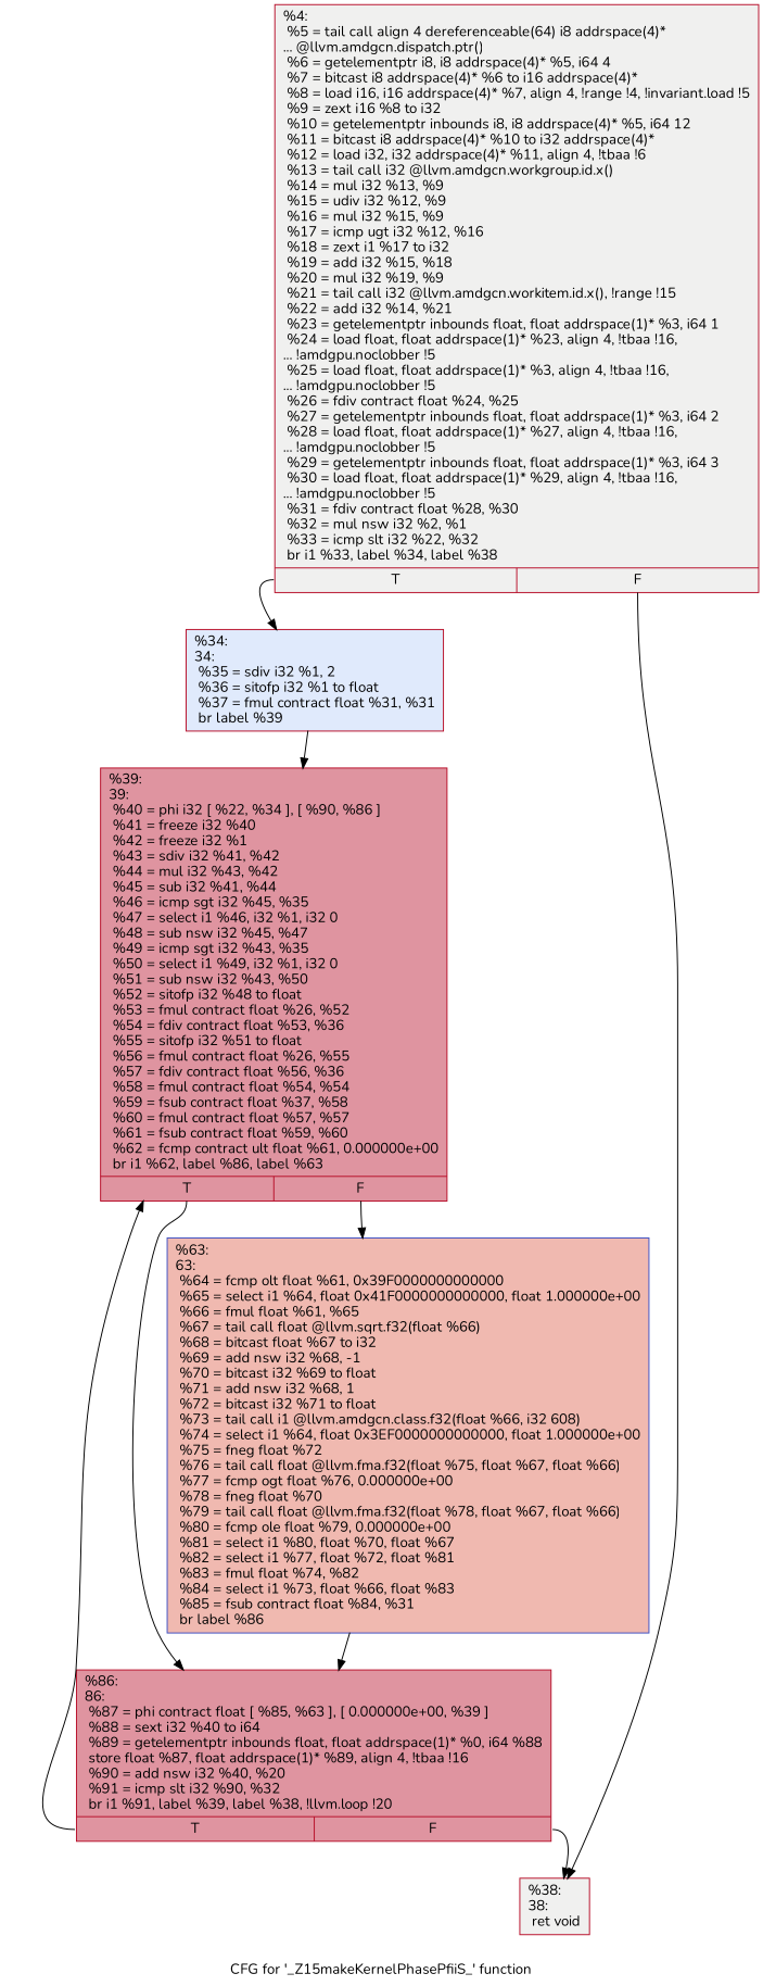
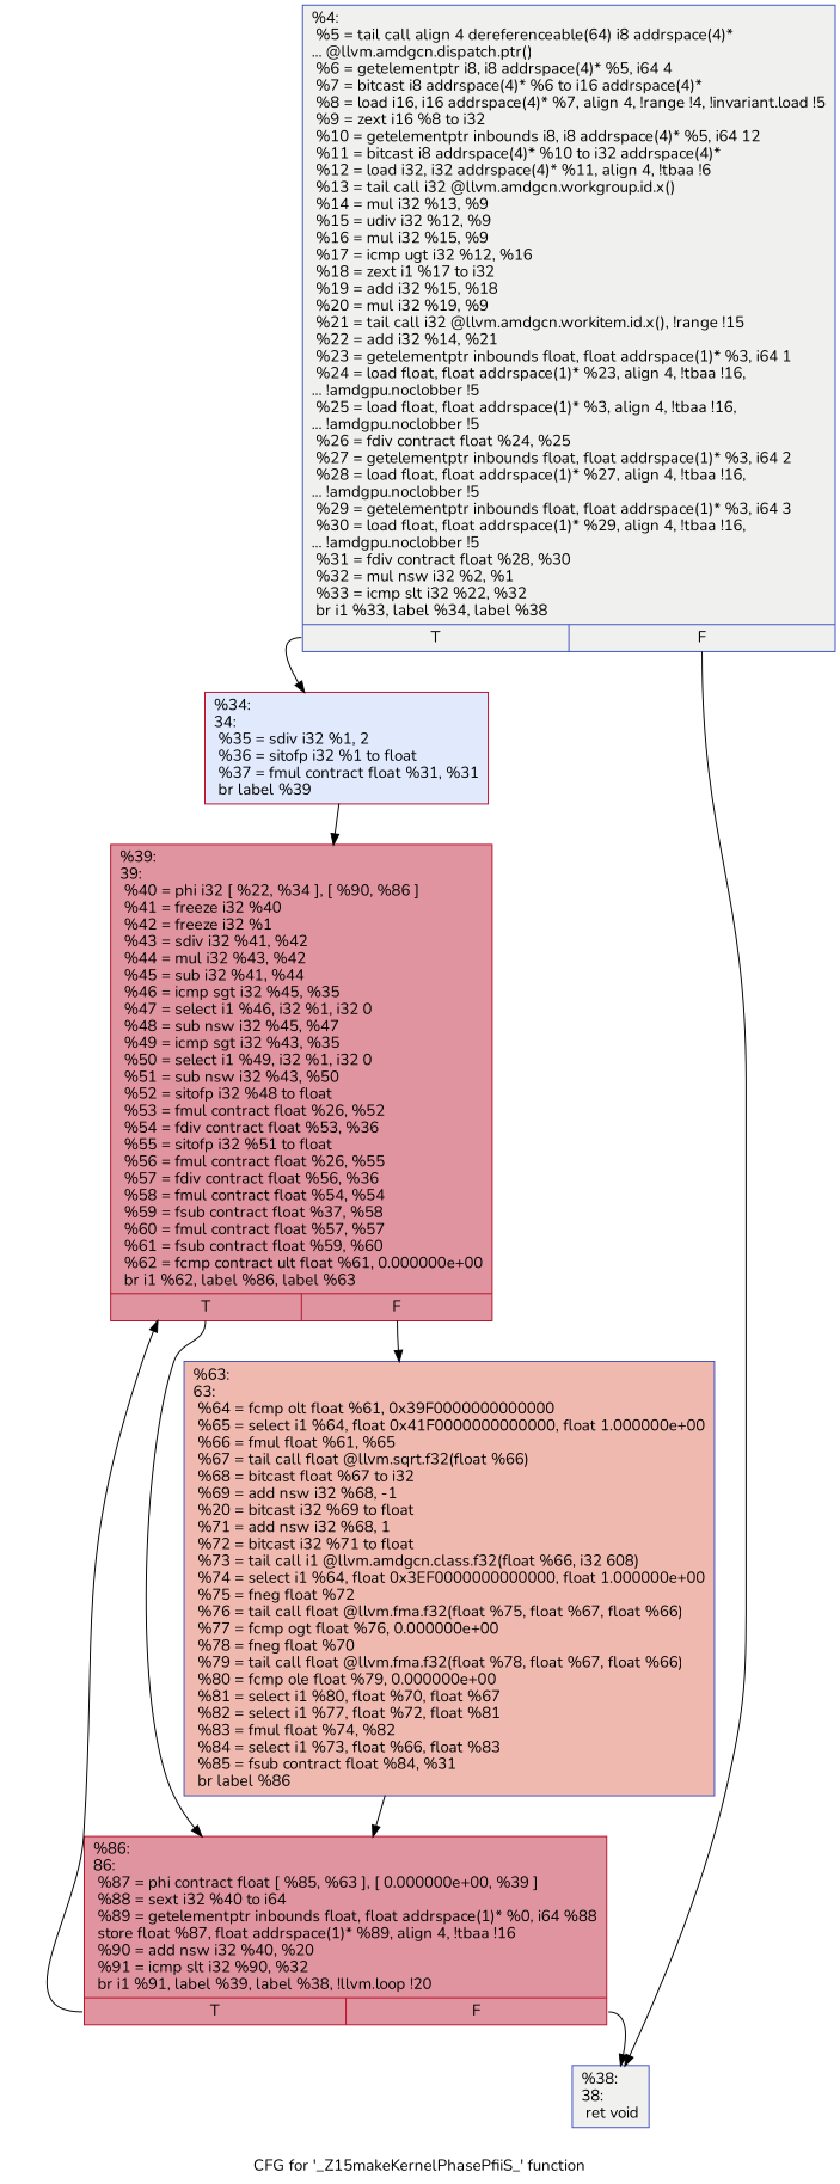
  digraph {
    fontname=Nunito
    label="CFG for '_Z15makeKernelPhasePfiiS_' function"
    node [color="#3d50c3ff" fillcolor="#dedcdb70" fontname=Nunito shape=record style=filled]
    edge [fontname=Nunito tailport=s0]
-   n1 [color="#b70d28ff" label="{%4:\l  %5 = tail call align 4 dereferenceable(64) i8 addrspace(4)*\l... @llvm.amdgcn.dispatch.ptr()\l  %6 = getelementptr i8, i8 addrspace(4)* %5, i64 4\l  %7 = bitcast i8 addrspace(4)* %6 to i16 addrspace(4)*\l  %8 = load i16, i16 addrspace(4)* %7, align 4, !range !4, !invariant.load !5\l  %9 = zext i16 %8 to i32\l  %10 = getelementptr inbounds i8, i8 addrspace(4)* %5, i64 12\l  %11 = bitcast i8 addrspace(4)* %10 to i32 addrspace(4)*\l  %12 = load i32, i32 addrspace(4)* %11, align 4, !tbaa !6\l  %13 = tail call i32 @llvm.amdgcn.workgroup.id.x()\l  %14 = mul i32 %13, %9\l  %15 = udiv i32 %12, %9\l  %16 = mul i32 %15, %9\l  %17 = icmp ugt i32 %12, %16\l  %18 = zext i1 %17 to i32\l  %19 = add i32 %15, %18\l  %20 = mul i32 %19, %9\l  %21 = tail call i32 @llvm.amdgcn.workitem.id.x(), !range !15\l  %22 = add i32 %14, %21\l  %23 = getelementptr inbounds float, float addrspace(1)* %3, i64 1\l  %24 = load float, float addrspace(1)* %23, align 4, !tbaa !16,\l... !amdgpu.noclobber !5\l  %25 = load float, float addrspace(1)* %3, align 4, !tbaa !16,\l... !amdgpu.noclobber !5\l  %26 = fdiv contract float %24, %25\l  %27 = getelementptr inbounds float, float addrspace(1)* %3, i64 2\l  %28 = load float, float addrspace(1)* %27, align 4, !tbaa !16,\l... !amdgpu.noclobber !5\l  %29 = getelementptr inbounds float, float addrspace(1)* %3, i64 3\l  %30 = load float, float addrspace(1)* %29, align 4, !tbaa !16,\l... !amdgpu.noclobber !5\l  %31 = fdiv contract float %28, %30\l  %32 = mul nsw i32 %2, %1\l  %33 = icmp slt i32 %22, %32\l  br i1 %33, label %34, label %38\l|{<s0>T|<s1>F}}"]
+   n1 [label="{%4:\l  %5 = tail call align 4 dereferenceable(64) i8 addrspace(4)*\l... @llvm.amdgcn.dispatch.ptr()\l  %6 = getelementptr i8, i8 addrspace(4)* %5, i64 4\l  %7 = bitcast i8 addrspace(4)* %6 to i16 addrspace(4)*\l  %8 = load i16, i16 addrspace(4)* %7, align 4, !range !4, !invariant.load !5\l  %9 = zext i16 %8 to i32\l  %10 = getelementptr inbounds i8, i8 addrspace(4)* %5, i64 12\l  %11 = bitcast i8 addrspace(4)* %10 to i32 addrspace(4)*\l  %12 = load i32, i32 addrspace(4)* %11, align 4, !tbaa !6\l  %13 = tail call i32 @llvm.amdgcn.workgroup.id.x()\l  %14 = mul i32 %13, %9\l  %15 = udiv i32 %12, %9\l  %16 = mul i32 %15, %9\l  %17 = icmp ugt i32 %12, %16\l  %18 = zext i1 %17 to i32\l  %19 = add i32 %15, %18\l  %20 = mul i32 %19, %9\l  %21 = tail call i32 @llvm.amdgcn.workitem.id.x(), !range !15\l  %22 = add i32 %14, %21\l  %23 = getelementptr inbounds float, float addrspace(1)* %3, i64 1\l  %24 = load float, float addrspace(1)* %23, align 4, !tbaa !16,\l... !amdgpu.noclobber !5\l  %25 = load float, float addrspace(1)* %3, align 4, !tbaa !16,\l... !amdgpu.noclobber !5\l  %26 = fdiv contract float %24, %25\l  %27 = getelementptr inbounds float, float addrspace(1)* %3, i64 2\l  %28 = load float, float addrspace(1)* %27, align 4, !tbaa !16,\l... !amdgpu.noclobber !5\l  %29 = getelementptr inbounds float, float addrspace(1)* %3, i64 3\l  %30 = load float, float addrspace(1)* %29, align 4, !tbaa !16,\l... !amdgpu.noclobber !5\l  %31 = fdiv contract float %28, %30\l  %32 = mul nsw i32 %2, %1\l  %33 = icmp slt i32 %22, %32\l  br i1 %33, label %34, label %38\l|{<s0>T|<s1>F}}"]
    n2 [color="#b70d28ff" fillcolor="#b9d0f970" label="{%34:\l34:                                               \l  %35 = sdiv i32 %1, 2\l  %36 = sitofp i32 %1 to float\l  %37 = fmul contract float %31, %31\l  br label %39\l}"]
-   n3 [color="#b70d28ff" label="{%38:\l38:                                               \l  ret void\l}"]
+   n3 [label="{%38:\l38:                                               \l  ret void\l}"]
    n4 [color="#b70d28ff" fillcolor="#b70d2870" label="{%39:\l39:                                               \l  %40 = phi i32 [ %22, %34 ], [ %90, %86 ]\l  %41 = freeze i32 %40\l  %42 = freeze i32 %1\l  %43 = sdiv i32 %41, %42\l  %44 = mul i32 %43, %42\l  %45 = sub i32 %41, %44\l  %46 = icmp sgt i32 %45, %35\l  %47 = select i1 %46, i32 %1, i32 0\l  %48 = sub nsw i32 %45, %47\l  %49 = icmp sgt i32 %43, %35\l  %50 = select i1 %49, i32 %1, i32 0\l  %51 = sub nsw i32 %43, %50\l  %52 = sitofp i32 %48 to float\l  %53 = fmul contract float %26, %52\l  %54 = fdiv contract float %53, %36\l  %55 = sitofp i32 %51 to float\l  %56 = fmul contract float %26, %55\l  %57 = fdiv contract float %56, %36\l  %58 = fmul contract float %54, %54\l  %59 = fsub contract float %37, %58\l  %60 = fmul contract float %57, %57\l  %61 = fsub contract float %59, %60\l  %62 = fcmp contract ult float %61, 0.000000e+00\l  br i1 %62, label %86, label %63\l|{<s0>T|<s1>F}}"]
    n5 [color="#b70d28ff" fillcolor="#b70d2870" label="{%86:\l86:                                               \l  %87 = phi contract float [ %85, %63 ], [ 0.000000e+00, %39 ]\l  %88 = sext i32 %40 to i64\l  %89 = getelementptr inbounds float, float addrspace(1)* %0, i64 %88\l  store float %87, float addrspace(1)* %89, align 4, !tbaa !16\l  %90 = add nsw i32 %40, %20\l  %91 = icmp slt i32 %90, %32\l  br i1 %91, label %39, label %38, !llvm.loop !20\l|{<s0>T|<s1>F}}"]
-   n6 [fillcolor="#de614d70" label="{%63:\l63:                                               \l  %64 = fcmp olt float %61, 0x39F0000000000000\l  %65 = select i1 %64, float 0x41F0000000000000, float 1.000000e+00\l  %66 = fmul float %61, %65\l  %67 = tail call float @llvm.sqrt.f32(float %66)\l  %68 = bitcast float %67 to i32\l  %69 = add nsw i32 %68, -1\l  %70 = bitcast i32 %69 to float\l  %71 = add nsw i32 %68, 1\l  %72 = bitcast i32 %71 to float\l  %73 = tail call i1 @llvm.amdgcn.class.f32(float %66, i32 608)\l  %74 = select i1 %64, float 0x3EF0000000000000, float 1.000000e+00\l  %75 = fneg float %72\l  %76 = tail call float @llvm.fma.f32(float %75, float %67, float %66)\l  %77 = fcmp ogt float %76, 0.000000e+00\l  %78 = fneg float %70\l  %79 = tail call float @llvm.fma.f32(float %78, float %67, float %66)\l  %80 = fcmp ole float %79, 0.000000e+00\l  %81 = select i1 %80, float %70, float %67\l  %82 = select i1 %77, float %72, float %81\l  %83 = fmul float %74, %82\l  %84 = select i1 %73, float %66, float %83\l  %85 = fsub contract float %84, %31\l  br label %86\l}"]
+   n6 [fillcolor="#de614d70" label="{%63:\l63:                                               \l  %64 = fcmp olt float %61, 0x39F0000000000000\l  %65 = select i1 %64, float 0x41F0000000000000, float 1.000000e+00\l  %66 = fmul float %61, %65\l  %67 = tail call float @llvm.sqrt.f32(float %66)\l  %68 = bitcast float %67 to i32\l  %69 = add nsw i32 %68, -1\l  %20 = bitcast i32 %69 to float\l  %71 = add nsw i32 %68, 1\l  %72 = bitcast i32 %71 to float\l  %73 = tail call i1 @llvm.amdgcn.class.f32(float %66, i32 608)\l  %74 = select i1 %64, float 0x3EF0000000000000, float 1.000000e+00\l  %75 = fneg float %72\l  %76 = tail call float @llvm.fma.f32(float %75, float %67, float %66)\l  %77 = fcmp ogt float %76, 0.000000e+00\l  %78 = fneg float %70\l  %79 = tail call float @llvm.fma.f32(float %78, float %67, float %66)\l  %80 = fcmp ole float %79, 0.000000e+00\l  %81 = select i1 %80, float %70, float %67\l  %82 = select i1 %77, float %72, float %81\l  %83 = fmul float %74, %82\l  %84 = select i1 %73, float %66, float %83\l  %85 = fsub contract float %84, %31\l  br label %86\l}"]
    n1 -> n2
    n1 -> n3 [tailport=s1]
    n2 -> n4
    n4 -> n5
    n4 -> n6 [tailport=s1]
    n5 -> n3 [tailport=s1]
    n5 -> n4
    n6 -> n5
  }
